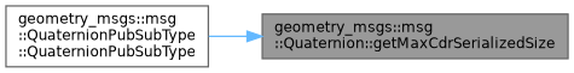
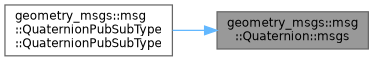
  digraph {
    rankdir=RL
    node [fontname=Helvetica fontsize=10 shape=box style=filled]
-   n1 [color=gray40 fillcolor=grey60 fontcolor=black height=0.2 label="geometry_msgs::msg\l::Quaternion::getMaxCdrSerializedSize" width=0.4]
+   n1 [color=gray40 fillcolor=grey60 fontcolor=black height=0.2 label="geometry_msgs::msg\l::Quaternion::msgs" width=0.4]
    n2 [color=grey40 fillcolor=white height=0.2 label="geometry_msgs::msg\l::QuaternionPubSubType\l::QuaternionPubSubType" width=0.4]
    n1 -> n2 [color=steelblue1 dir=back fontname=Helvetica fontsize=10 labelfontname=Helvetica labelfontsize=10 style=solid]
  }
